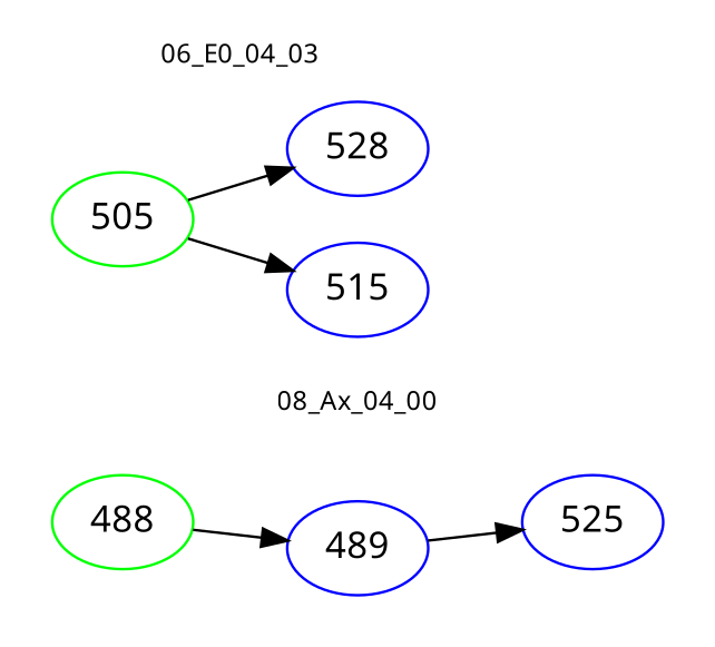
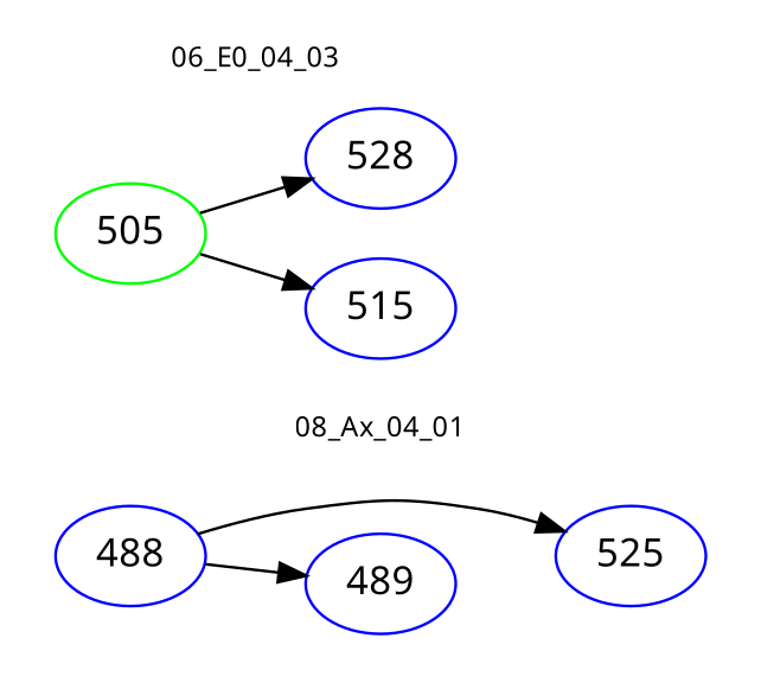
  digraph {
    fontname="Noto Sans"
    rankdir=LR
    node [color=blue fontname="Noto Sans"]
    edge [color=black fontname="Noto Sans"]
-   n1 [color=green label=488]
+   n1 [label=488]
    n2 [label=489]
    n3 [label=525]
    n4 [color=green label=505]
    n5 [label=515]
    n6 [label=528]
    subgraph cluster_1 {
      color=white
      fontsize=10
-     label="08_Ax_04_00"
+     label="08_Ax_04_01"
      n1
      n2
      n3
    }
    subgraph cluster_2 {
      color=white
      fontsize=10
      label="06_E0_04_03"
      n4
      n5
      n6
    }
    n1 -> n2
-   n2 -> n3
+   n1 -> n3
    n4 -> n5
    n4 -> n6
  }
